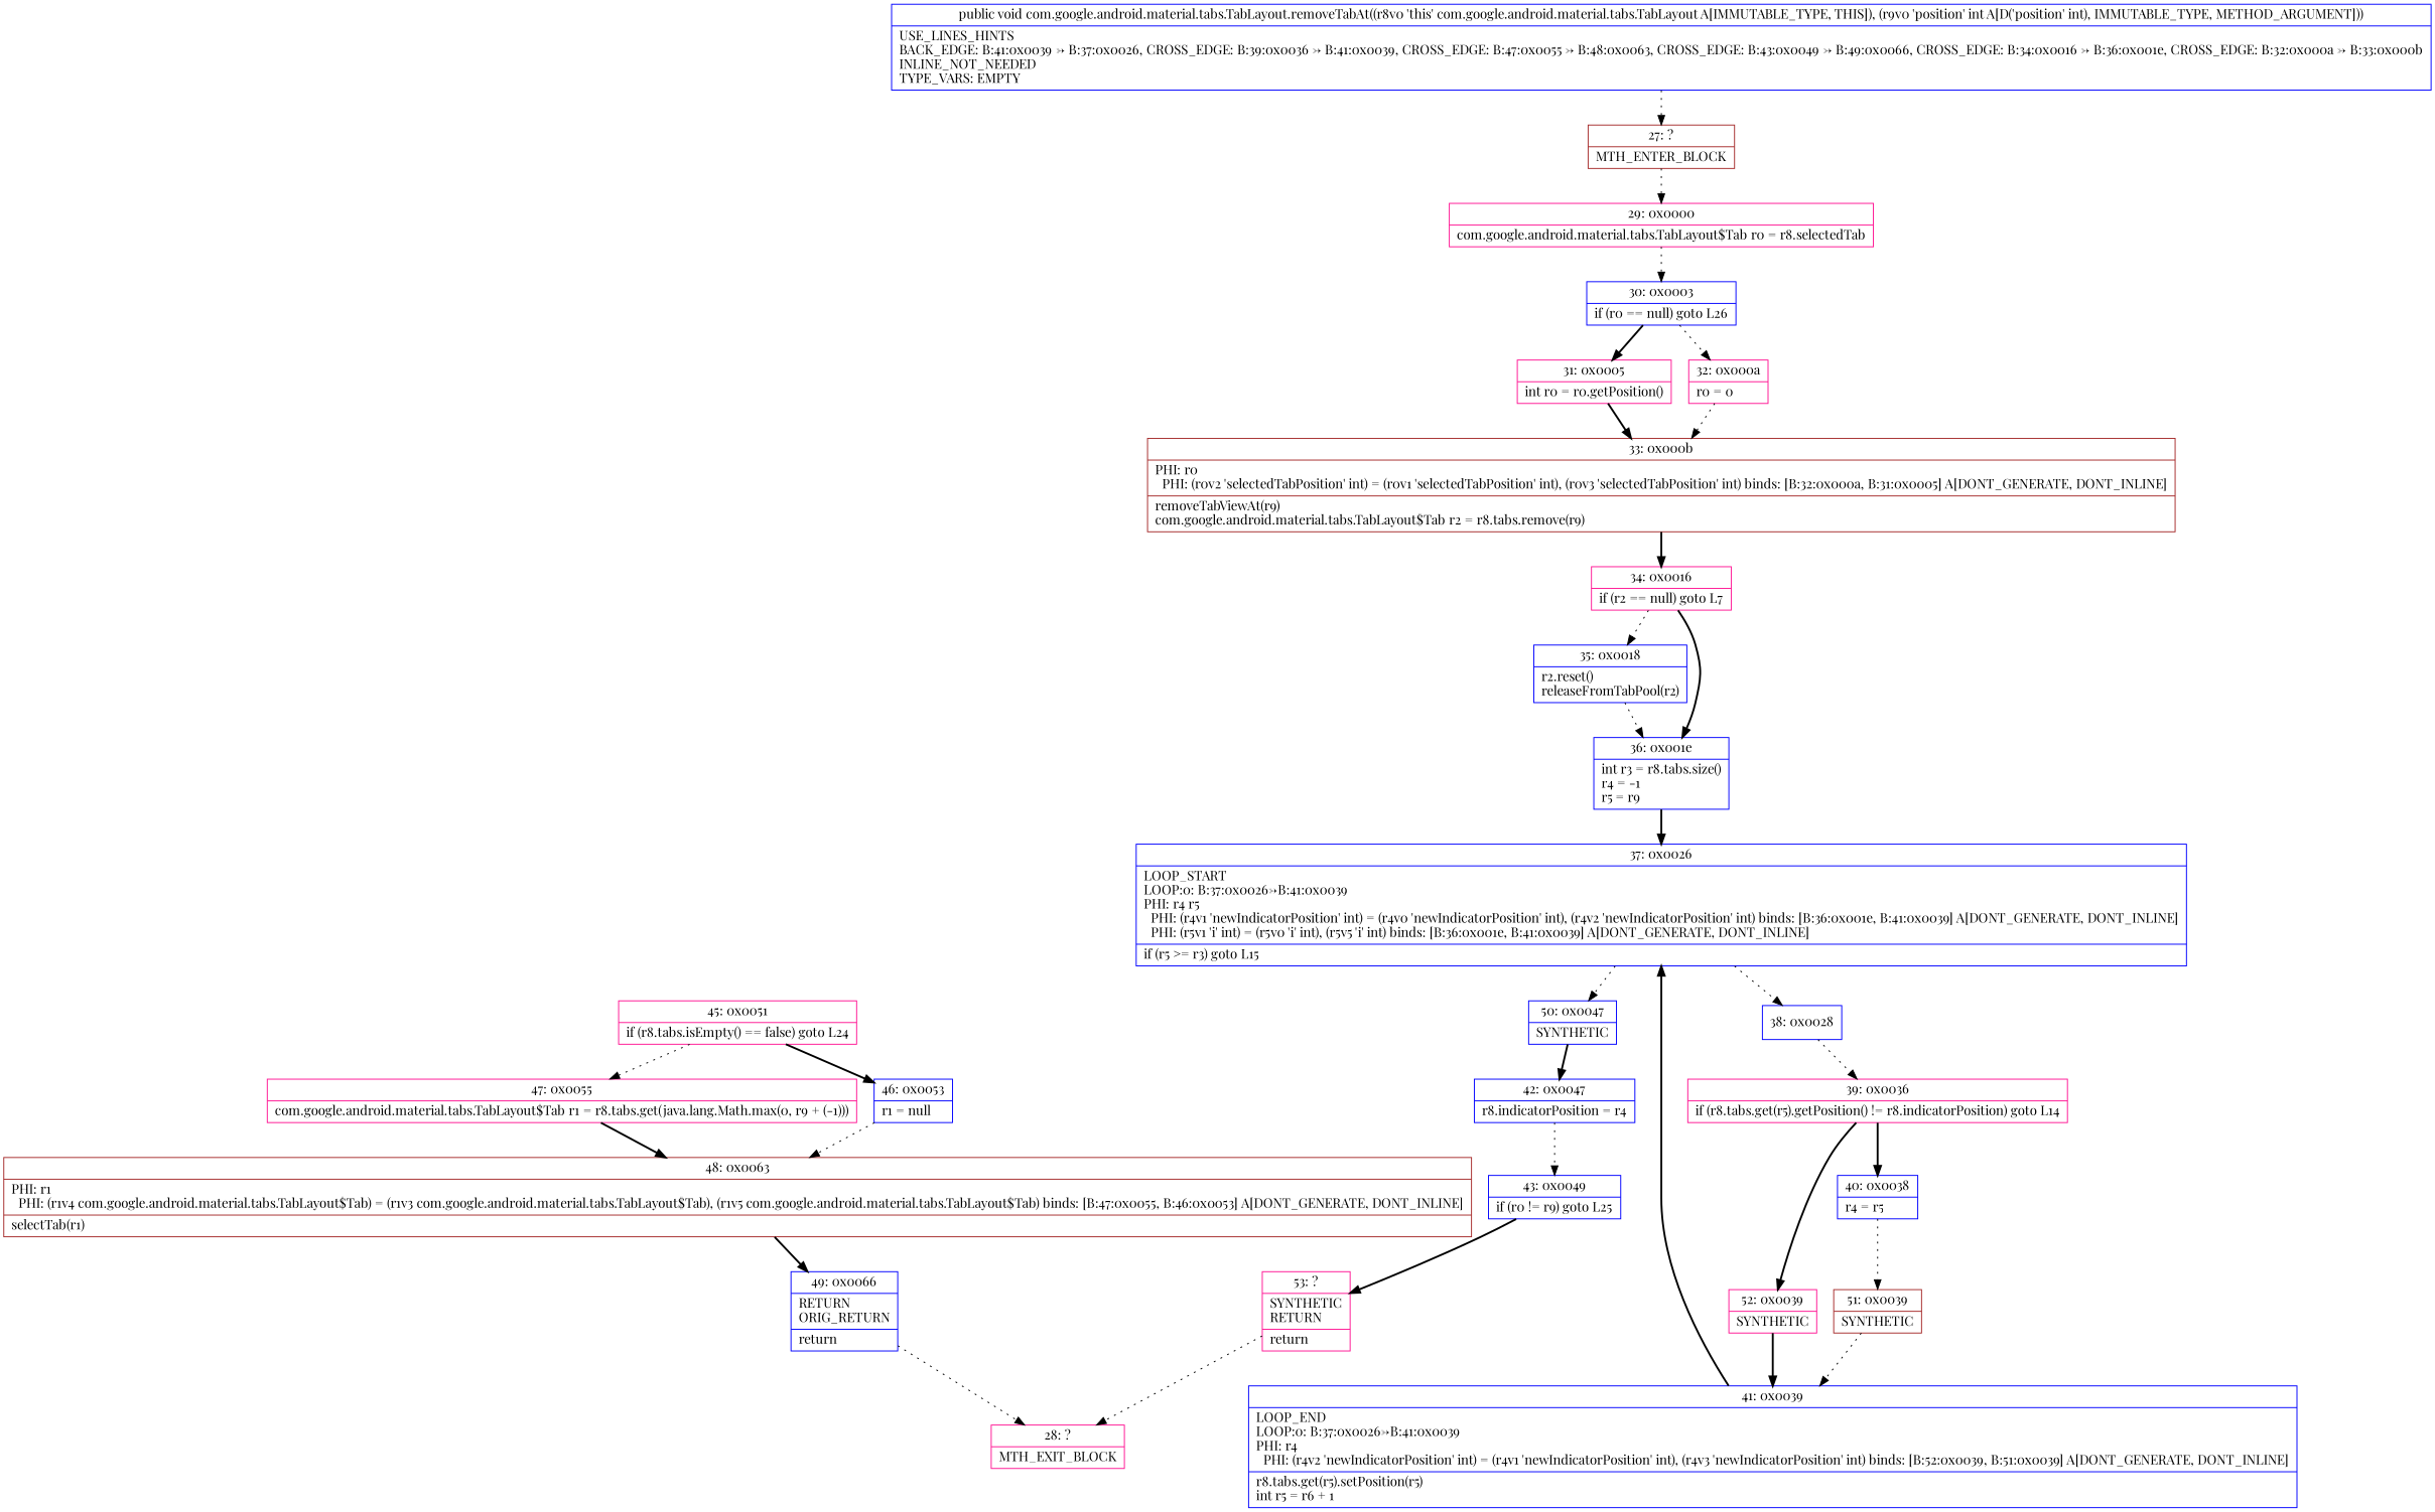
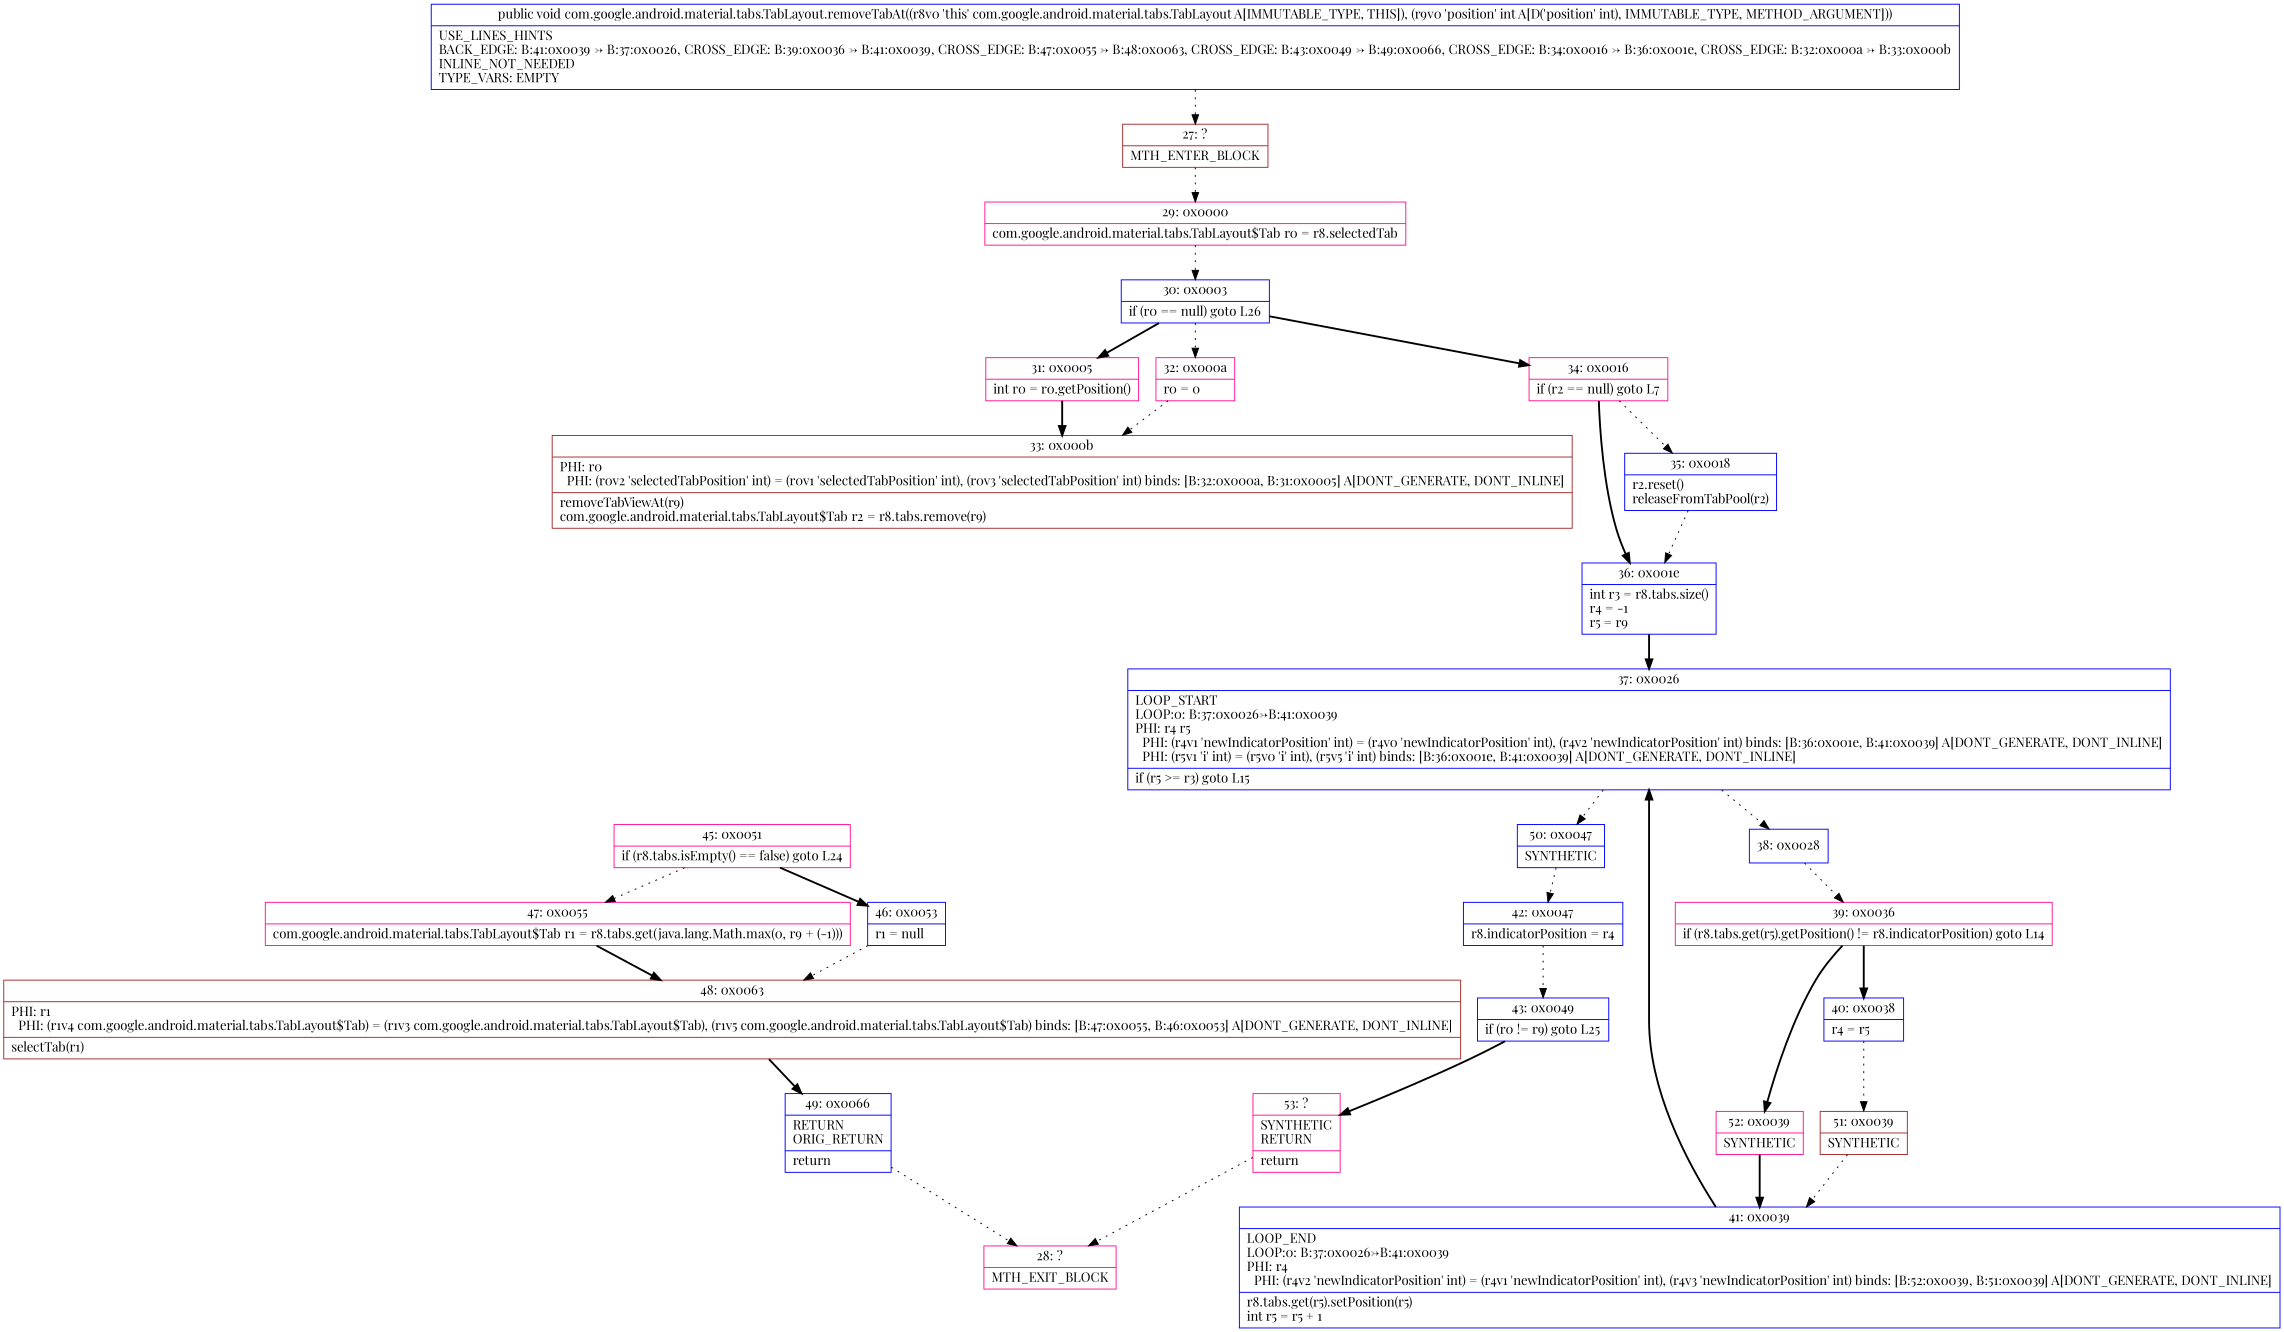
  digraph {
    fontname="Playfair Display"
    node [color=blue fontname="Playfair Display" shape=record]
    edge [fontname="Playfair Display" style=dotted]
    n1 [color=brown label="{27\:\ ?|MTH_ENTER_BLOCK\l}"]
    n2 [color=deeppink label="{29\:\ 0x0000|com.google.android.material.tabs.TabLayout$Tab r0 = r8.selectedTab\l}"]
    n3 [label="{30\:\ 0x0003|if (r0 == null) goto L26\l}"]
    n4 [color=deeppink label="{31\:\ 0x0005|int r0 = r0.getPosition()\l}"]
    n5 [color=deeppink label="{32\:\ 0x000a|r0 = 0\l}"]
    n6 [color=brown label="{33\:\ 0x000b|PHI: r0 \l  PHI: (r0v2 'selectedTabPosition' int) = (r0v1 'selectedTabPosition' int), (r0v3 'selectedTabPosition' int) binds: [B:32:0x000a, B:31:0x0005] A[DONT_GENERATE, DONT_INLINE]\l|removeTabViewAt(r9)\lcom.google.android.material.tabs.TabLayout$Tab r2 = r8.tabs.remove(r9)\l}"]
    n7 [color=deeppink label="{34\:\ 0x0016|if (r2 == null) goto L7\l}"]
    n8 [label="{35\:\ 0x0018|r2.reset()\lreleaseFromTabPool(r2)\l}"]
    n9 [label="{36\:\ 0x001e|int r3 = r8.tabs.size()\lr4 = \-1\lr5 = r9\l}"]
    n10 [label="{37\:\ 0x0026|LOOP_START\lLOOP:0: B:37:0x0026\-\>B:41:0x0039\lPHI: r4 r5 \l  PHI: (r4v1 'newIndicatorPosition' int) = (r4v0 'newIndicatorPosition' int), (r4v2 'newIndicatorPosition' int) binds: [B:36:0x001e, B:41:0x0039] A[DONT_GENERATE, DONT_INLINE]\l  PHI: (r5v1 'i' int) = (r5v0 'i' int), (r5v5 'i' int) binds: [B:36:0x001e, B:41:0x0039] A[DONT_GENERATE, DONT_INLINE]\l|if (r5 \>= r3) goto L15\l}"]
    n11 [label="{38\:\ 0x0028}"]
    n12 [label="{50\:\ 0x0047|SYNTHETIC\l}"]
    n13 [color=deeppink label="{39\:\ 0x0036|if (r8.tabs.get(r5).getPosition() != r8.indicatorPosition) goto L14\l}"]
    n14 [label="{42\:\ 0x0047|r8.indicatorPosition = r4\l}"]
    n15 [label="{40\:\ 0x0038|r4 = r5\l}"]
    n16 [color=deeppink label="{52\:\ 0x0039|SYNTHETIC\l}"]
    n17 [color=brown label="{51\:\ 0x0039|SYNTHETIC\l}"]
-   n18 [label="{41\:\ 0x0039|LOOP_END\lLOOP:0: B:37:0x0026\-\>B:41:0x0039\lPHI: r4 \l  PHI: (r4v2 'newIndicatorPosition' int) = (r4v1 'newIndicatorPosition' int), (r4v3 'newIndicatorPosition' int) binds: [B:52:0x0039, B:51:0x0039] A[DONT_GENERATE, DONT_INLINE]\l|r8.tabs.get(r5).setPosition(r5)\lint r5 = r6 + 1\l}"]
+   n18 [label="{41\:\ 0x0039|LOOP_END\lLOOP:0: B:37:0x0026\-\>B:41:0x0039\lPHI: r4 \l  PHI: (r4v2 'newIndicatorPosition' int) = (r4v1 'newIndicatorPosition' int), (r4v3 'newIndicatorPosition' int) binds: [B:52:0x0039, B:51:0x0039] A[DONT_GENERATE, DONT_INLINE]\l|r8.tabs.get(r5).setPosition(r5)\lint r5 = r5 + 1\l}"]
    n19 [label="{43\:\ 0x0049|if (r0 != r9) goto L25\l}"]
    n20 [color=deeppink label="{53\:\ ?|SYNTHETIC\lRETURN\l|return\l}"]
    n21 [color=deeppink label="{28\:\ ?|MTH_EXIT_BLOCK\l}"]
    n22 [color=deeppink label="{45\:\ 0x0051|if (r8.tabs.isEmpty() == false) goto L24\l}"]
    n23 [label="{46\:\ 0x0053|r1 = null\l}"]
    n24 [color=deeppink label="{47\:\ 0x0055|com.google.android.material.tabs.TabLayout$Tab r1 = r8.tabs.get(java.lang.Math.max(0, r9 + (\-1)))\l}"]
    n25 [color=brown label="{48\:\ 0x0063|PHI: r1 \l  PHI: (r1v4 com.google.android.material.tabs.TabLayout$Tab) = (r1v3 com.google.android.material.tabs.TabLayout$Tab), (r1v5 com.google.android.material.tabs.TabLayout$Tab) binds: [B:47:0x0055, B:46:0x0053] A[DONT_GENERATE, DONT_INLINE]\l|selectTab(r1)\l}"]
    n26 [label="{49\:\ 0x0066|RETURN\lORIG_RETURN\l|return\l}"]
    n27 [label="{public void com.google.android.material.tabs.TabLayout.removeTabAt((r8v0 'this' com.google.android.material.tabs.TabLayout A[IMMUTABLE_TYPE, THIS]), (r9v0 'position' int A[D('position' int), IMMUTABLE_TYPE, METHOD_ARGUMENT]))  | USE_LINES_HINTS\lBACK_EDGE: B:41:0x0039 \-\> B:37:0x0026, CROSS_EDGE: B:39:0x0036 \-\> B:41:0x0039, CROSS_EDGE: B:47:0x0055 \-\> B:48:0x0063, CROSS_EDGE: B:43:0x0049 \-\> B:49:0x0066, CROSS_EDGE: B:34:0x0016 \-\> B:36:0x001e, CROSS_EDGE: B:32:0x000a \-\> B:33:0x000b\lINLINE_NOT_NEEDED\lTYPE_VARS: EMPTY\l}"]
    n1 -> n2
    n2 -> n3
    n3 -> n4 [style=bold]
    n3 -> n5
    n4 -> n6 [style=bold]
    n5 -> n6
-   n6 -> n7 [style=bold]
+   n3 -> n7 [style=bold]
    n7 -> n8
    n7 -> n9 [style=bold]
    n8 -> n9
    n9 -> n10 [style=bold]
    n10 -> n11
    n10 -> n12
    n11 -> n13
-   n12 -> n14 [style=bold]
+   n12 -> n14
    n13 -> n15 [style=bold]
    n13 -> n16 [style=bold]
    n14 -> n19
    n15 -> n17
    n16 -> n18 [style=bold]
    n17 -> n18
    n18 -> n10 [style=bold]
    n19 -> n20 [style=bold]
    n20 -> n21
    n22 -> n23 [style=bold]
    n22 -> n24
    n23 -> n25
    n24 -> n25 [style=bold]
    n25 -> n26 [style=bold]
    n26 -> n21
    n27 -> n1
  }
